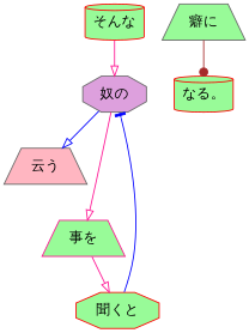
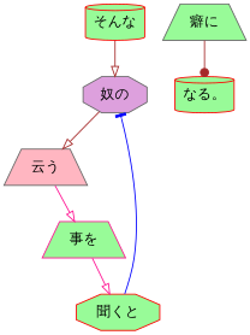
  digraph {
    fontname="Open Sans"
    node [color=red fillcolor=palegreen fontname="Open Sans" shape=trapezium style=filled]
    edge [arrowhead=onormal color=brown fontname="Open Sans"]
    n1 [label="そんな" shape=cylinder]
    n2 [color=gray40 fillcolor=plum label="奴の" shape=octagon]
    n3 [color=gray40 fillcolor=lightpink label="云う"]
    n4 [color=deeppink label="事を"]
    n5 [label="聞くと" shape=octagon]
    n6 [label="なる。" shape=cylinder]
    n7 [color=gray40 label="癖に"]
-   n1 -> n2 [color=deeppink]
-   n2 -> n3 [color=blue]
-   n2 -> n4 [color=deeppink]
+   n1 -> n2
+   n2 -> n3
+   n3 -> n4 [color=deeppink]
    n4 -> n5 [color=deeppink]
    n5 -> n2 [arrowhead=tee color=blue]
    n7 -> n6 [arrowhead=dot]
  }
